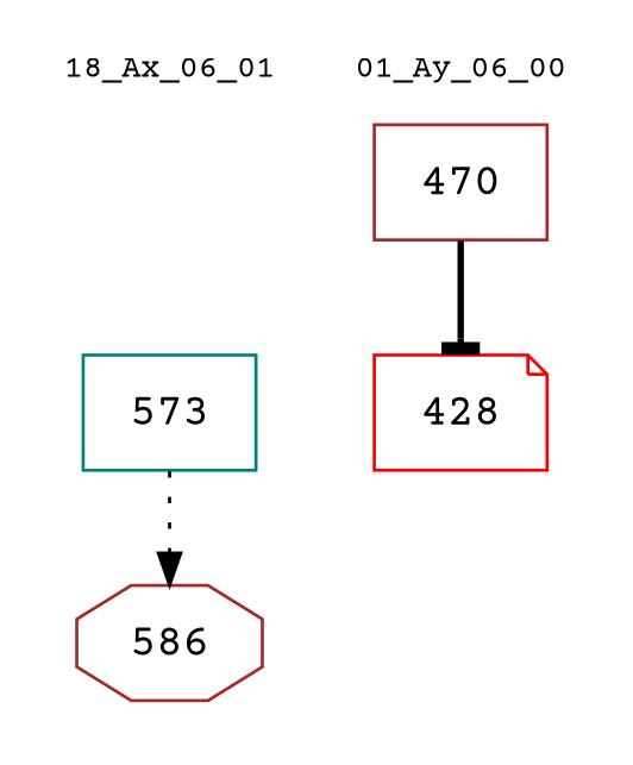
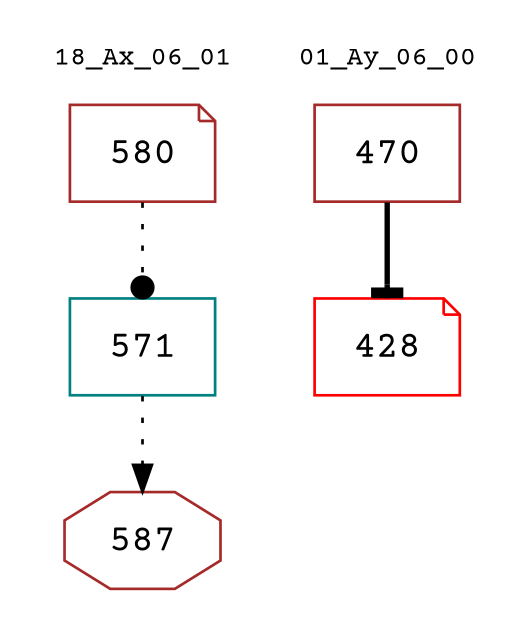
  digraph {
    fontname="Courier Prime"
    node [color=brown fontname="Courier Prime" shape=note]
    edge [color=black fontname="Courier Prime" style=dotted]
-   n2 [color=teal label=573 shape=box]
-   n3 [label=586 shape=octagon]
+   n1 [label=580]
+   n2 [color=teal label=571 shape=box]
+   n3 [label=587 shape=octagon]
    n4 [label=470 shape=box]
    n5 [color=red label=428]
    subgraph cluster_1 {
      color=white
      fontsize=10
      label="18_Ax_06_01"
+     n1
      n2
      n3
    }
    subgraph cluster_2 {
      color=white
      fontsize=10
      label="01_Ay_06_00"
      n4
      n5
    }
+   n1 -> n2 [arrowhead=dot]
    n2 -> n3 [arrowhead=normal]
    n4 -> n5 [arrowhead=tee style=bold]
  }
